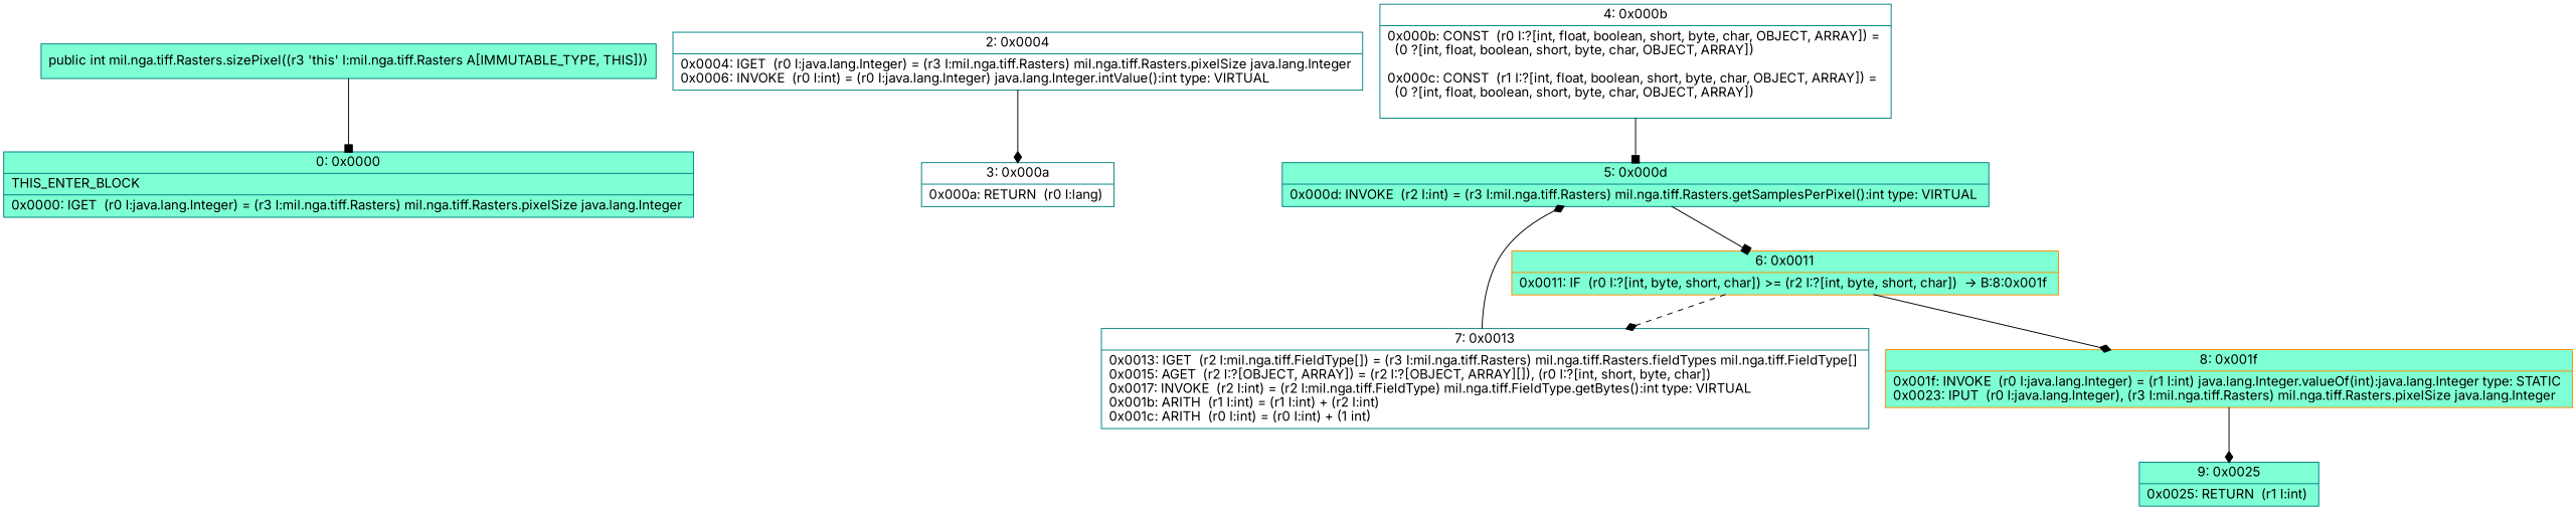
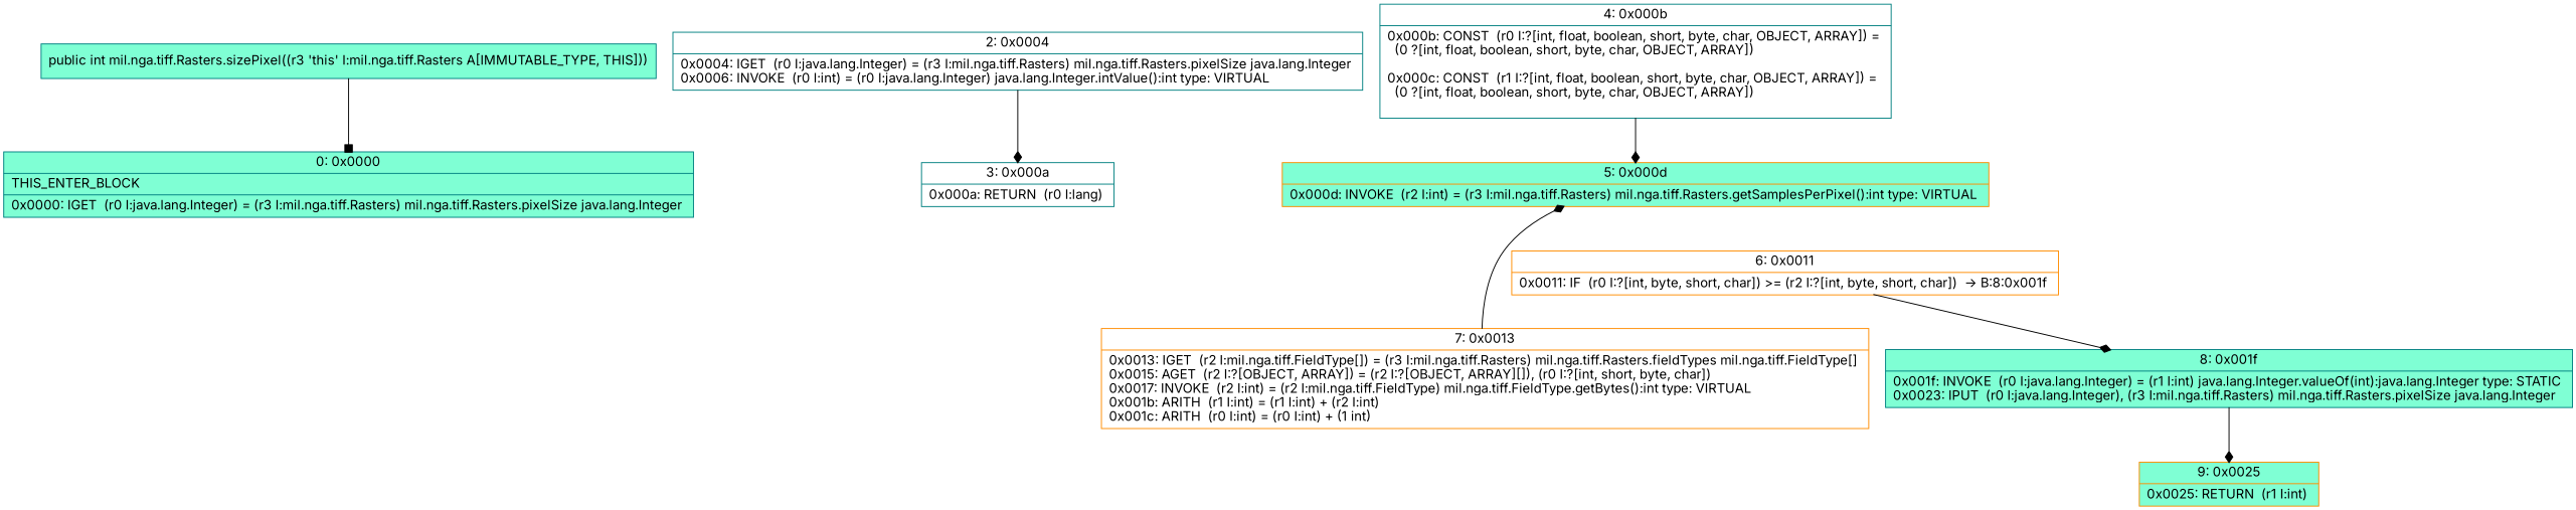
  digraph {
    fontname=Inter
    node [color=teal fillcolor=aquamarine fontname=Inter shape=record style=filled]
    edge [arrowhead=diamond fontname=Inter]
    n1 [label="{0\:\ 0x0000|THIS_ENTER_BLOCK\l|0x0000: IGET  (r0 I:java.lang.Integer) = (r3 I:mil.nga.tiff.Rasters) mil.nga.tiff.Rasters.pixelSize java.lang.Integer \l}"]
    n2 [fillcolor=white label="{2\:\ 0x0004|0x0004: IGET  (r0 I:java.lang.Integer) = (r3 I:mil.nga.tiff.Rasters) mil.nga.tiff.Rasters.pixelSize java.lang.Integer \l0x0006: INVOKE  (r0 I:int) = (r0 I:java.lang.Integer) java.lang.Integer.intValue():int type: VIRTUAL \l}"]
    n3 [fillcolor=white label="{3\:\ 0x000a|0x000a: RETURN  (r0 I:lang) \l}"]
    n4 [fillcolor=white label="{4\:\ 0x000b|0x000b: CONST  (r0 I:?[int, float, boolean, short, byte, char, OBJECT, ARRAY]) = \l  (0 ?[int, float, boolean, short, byte, char, OBJECT, ARRAY])\l \l0x000c: CONST  (r1 I:?[int, float, boolean, short, byte, char, OBJECT, ARRAY]) = \l  (0 ?[int, float, boolean, short, byte, char, OBJECT, ARRAY])\l \l}"]
-   n5 [label="{5\:\ 0x000d|0x000d: INVOKE  (r2 I:int) = (r3 I:mil.nga.tiff.Rasters) mil.nga.tiff.Rasters.getSamplesPerPixel():int type: VIRTUAL \l}"]
-   n6 [color=darkorange label="{6\:\ 0x0011|0x0011: IF  (r0 I:?[int, byte, short, char]) \>= (r2 I:?[int, byte, short, char])  \-\> B:8:0x001f \l}"]
-   n7 [fillcolor=white label="{7\:\ 0x0013|0x0013: IGET  (r2 I:mil.nga.tiff.FieldType[]) = (r3 I:mil.nga.tiff.Rasters) mil.nga.tiff.Rasters.fieldTypes mil.nga.tiff.FieldType[] \l0x0015: AGET  (r2 I:?[OBJECT, ARRAY]) = (r2 I:?[OBJECT, ARRAY][]), (r0 I:?[int, short, byte, char]) \l0x0017: INVOKE  (r2 I:int) = (r2 I:mil.nga.tiff.FieldType) mil.nga.tiff.FieldType.getBytes():int type: VIRTUAL \l0x001b: ARITH  (r1 I:int) = (r1 I:int) + (r2 I:int) \l0x001c: ARITH  (r0 I:int) = (r0 I:int) + (1 int) \l}"]
-   n8 [color=darkorange label="{8\:\ 0x001f|0x001f: INVOKE  (r0 I:java.lang.Integer) = (r1 I:int) java.lang.Integer.valueOf(int):java.lang.Integer type: STATIC \l0x0023: IPUT  (r0 I:java.lang.Integer), (r3 I:mil.nga.tiff.Rasters) mil.nga.tiff.Rasters.pixelSize java.lang.Integer \l}"]
-   n9 [label="{9\:\ 0x0025|0x0025: RETURN  (r1 I:int) \l}"]
+   n5 [color=darkorange label="{5\:\ 0x000d|0x000d: INVOKE  (r2 I:int) = (r3 I:mil.nga.tiff.Rasters) mil.nga.tiff.Rasters.getSamplesPerPixel():int type: VIRTUAL \l}"]
+   n6 [color=darkorange fillcolor=white label="{6\:\ 0x0011|0x0011: IF  (r0 I:?[int, byte, short, char]) \>= (r2 I:?[int, byte, short, char])  \-\> B:8:0x001f \l}"]
+   n7 [color=darkorange fillcolor=white label="{7\:\ 0x0013|0x0013: IGET  (r2 I:mil.nga.tiff.FieldType[]) = (r3 I:mil.nga.tiff.Rasters) mil.nga.tiff.Rasters.fieldTypes mil.nga.tiff.FieldType[] \l0x0015: AGET  (r2 I:?[OBJECT, ARRAY]) = (r2 I:?[OBJECT, ARRAY][]), (r0 I:?[int, short, byte, char]) \l0x0017: INVOKE  (r2 I:int) = (r2 I:mil.nga.tiff.FieldType) mil.nga.tiff.FieldType.getBytes():int type: VIRTUAL \l0x001b: ARITH  (r1 I:int) = (r1 I:int) + (r2 I:int) \l0x001c: ARITH  (r0 I:int) = (r0 I:int) + (1 int) \l}"]
+   n8 [label="{8\:\ 0x001f|0x001f: INVOKE  (r0 I:java.lang.Integer) = (r1 I:int) java.lang.Integer.valueOf(int):java.lang.Integer type: STATIC \l0x0023: IPUT  (r0 I:java.lang.Integer), (r3 I:mil.nga.tiff.Rasters) mil.nga.tiff.Rasters.pixelSize java.lang.Integer \l}"]
+   n9 [color=darkorange label="{9\:\ 0x0025|0x0025: RETURN  (r1 I:int) \l}"]
    n10 [label="{public int mil.nga.tiff.Rasters.sizePixel((r3 'this' I:mil.nga.tiff.Rasters A[IMMUTABLE_TYPE, THIS])) }"]
    n2 -> n3
-   n4 -> n5 [arrowhead=box]
-   n5 -> n6 [arrowhead=box]
-   n6 -> n7 [style=dashed]
+   n4 -> n5
    n6 -> n8
    n7 -> n5
    n8 -> n9
    n10 -> n1 [arrowhead=box]
  }
